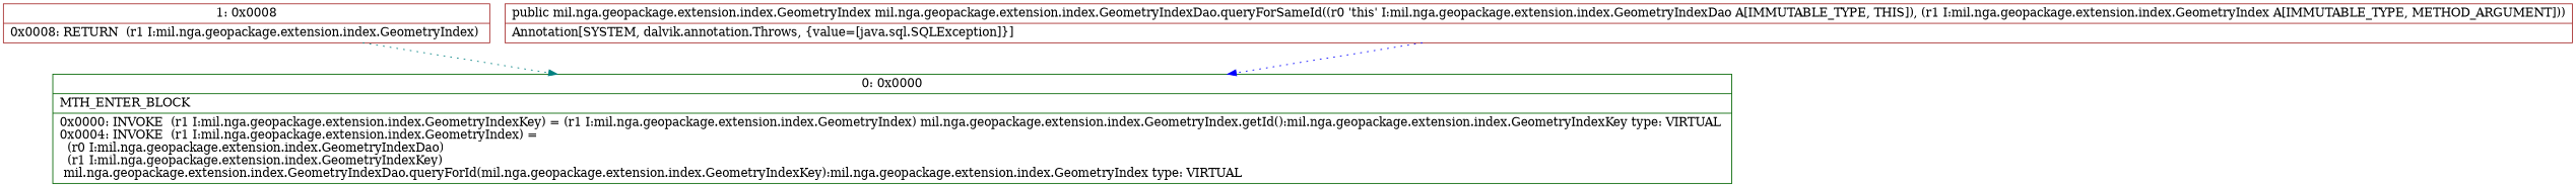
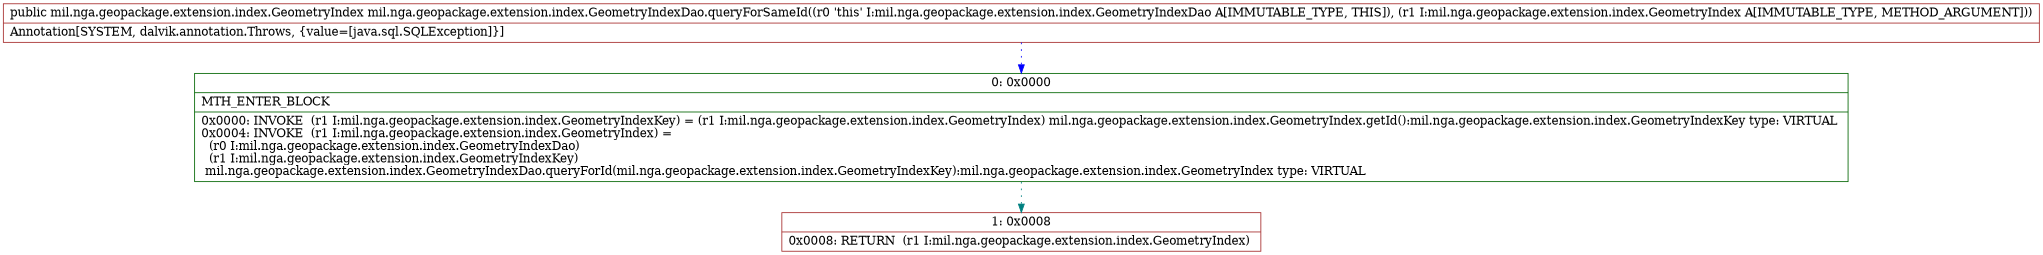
  digraph {
    node [shape=record color=brown]
    edge [style=dotted]
    n1 [label="{0\:\ 0x0000|MTH_ENTER_BLOCK\l|0x0000: INVOKE  (r1 I:mil.nga.geopackage.extension.index.GeometryIndexKey) = (r1 I:mil.nga.geopackage.extension.index.GeometryIndex) mil.nga.geopackage.extension.index.GeometryIndex.getId():mil.nga.geopackage.extension.index.GeometryIndexKey type: VIRTUAL \l0x0004: INVOKE  (r1 I:mil.nga.geopackage.extension.index.GeometryIndex) = \l  (r0 I:mil.nga.geopackage.extension.index.GeometryIndexDao)\l  (r1 I:mil.nga.geopackage.extension.index.GeometryIndexKey)\l mil.nga.geopackage.extension.index.GeometryIndexDao.queryForId(mil.nga.geopackage.extension.index.GeometryIndexKey):mil.nga.geopackage.extension.index.GeometryIndex type: VIRTUAL \l}" color=darkgreen]
    n2 [label="{1\:\ 0x0008|0x0008: RETURN  (r1 I:mil.nga.geopackage.extension.index.GeometryIndex) \l}"]
    n3 [label="{public mil.nga.geopackage.extension.index.GeometryIndex mil.nga.geopackage.extension.index.GeometryIndexDao.queryForSameId((r0 'this' I:mil.nga.geopackage.extension.index.GeometryIndexDao A[IMMUTABLE_TYPE, THIS]), (r1 I:mil.nga.geopackage.extension.index.GeometryIndex A[IMMUTABLE_TYPE, METHOD_ARGUMENT]))  | Annotation[SYSTEM, dalvik.annotation.Throws, \{value=[java.sql.SQLException]\}]\l}"]
-   n2 -> n1 [color=teal]
+   n1 -> n2 [color=teal]
    n3 -> n1 [color=blue]
  }
